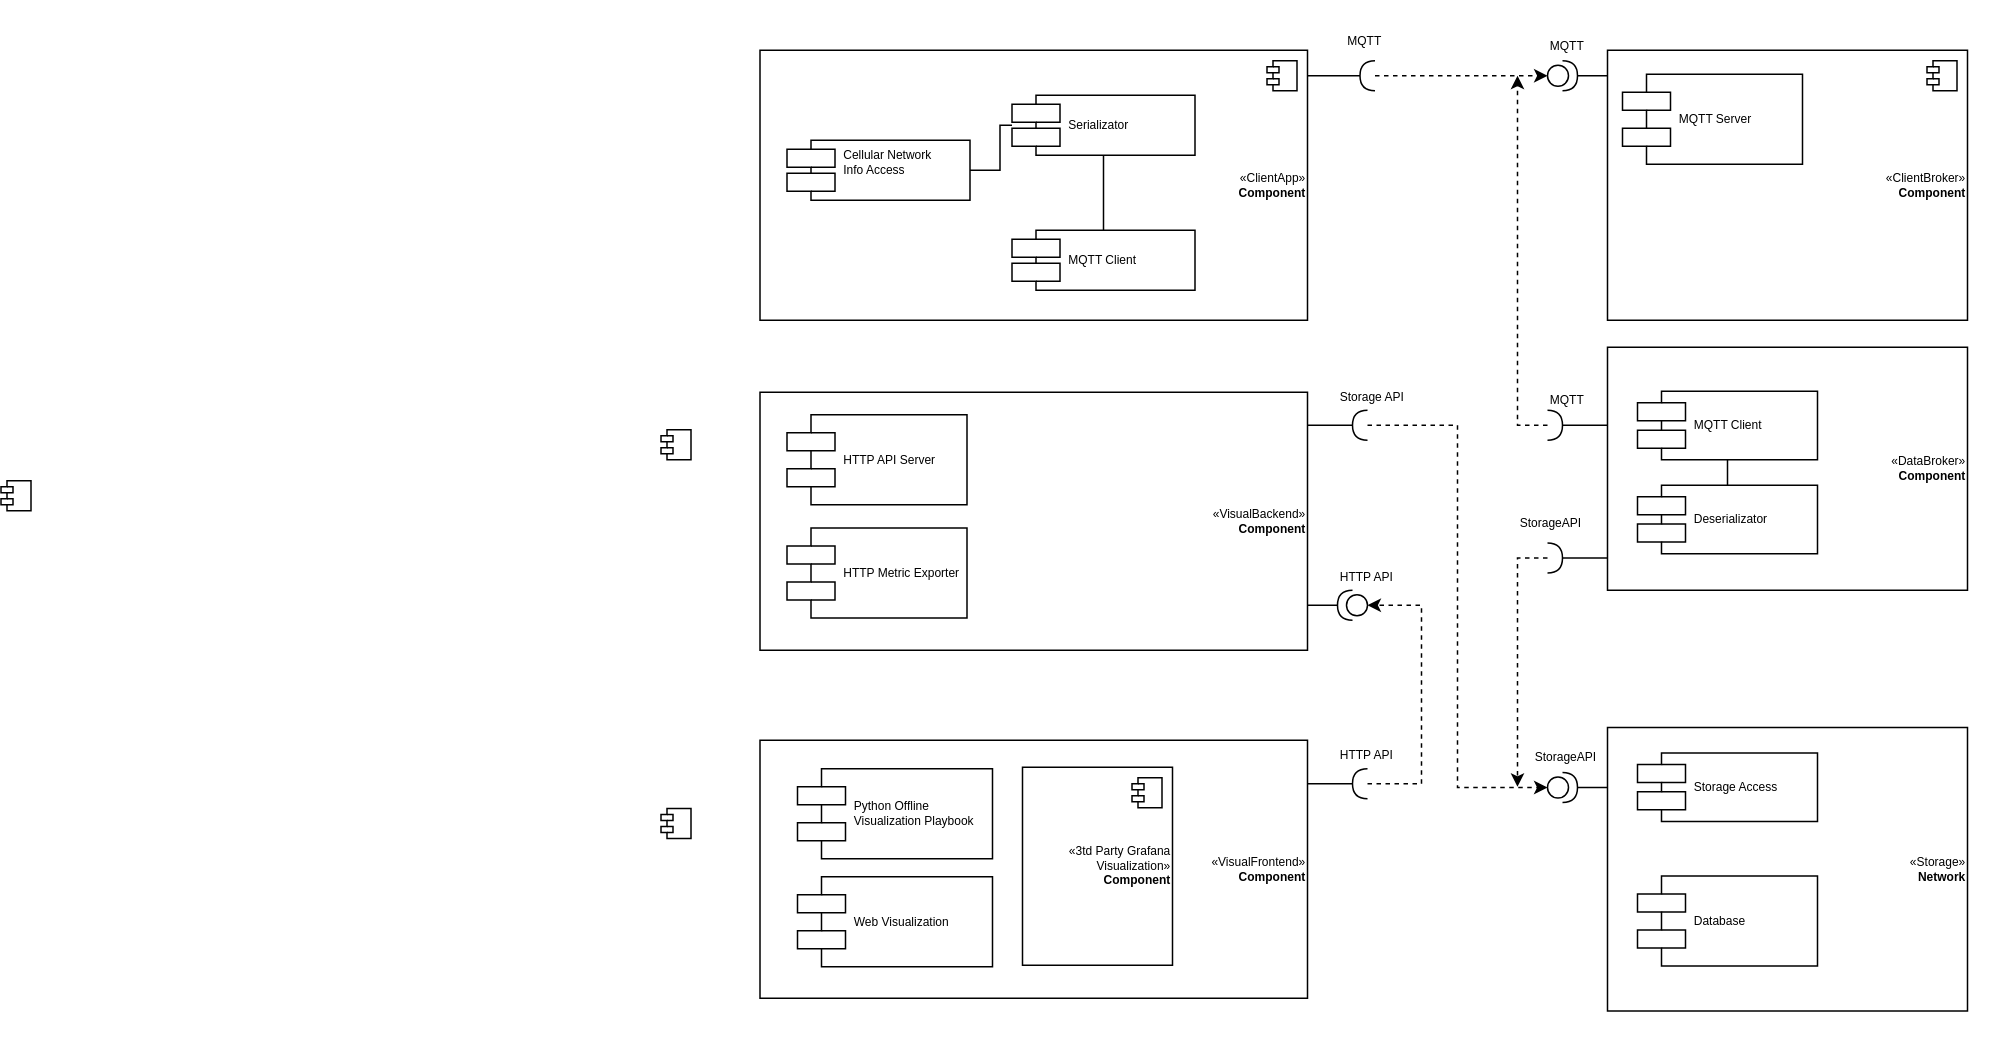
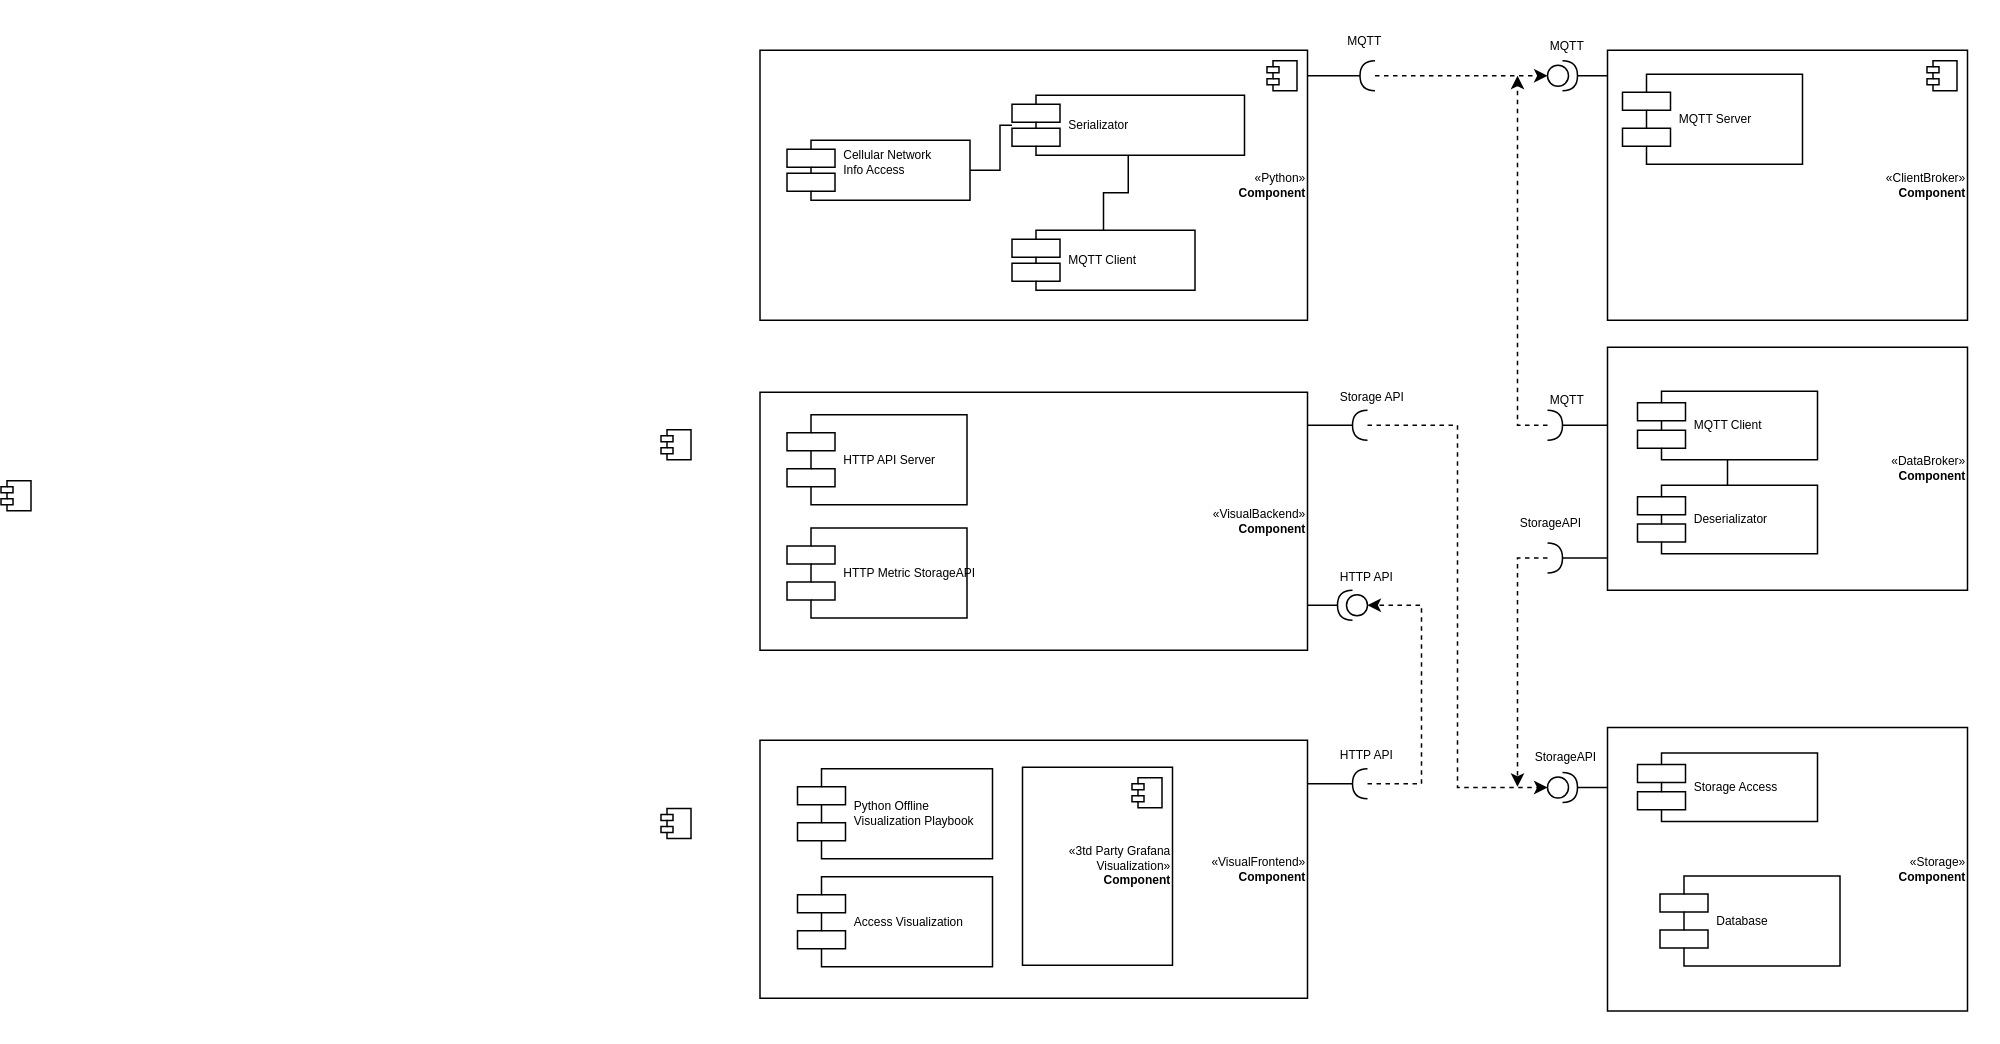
  <mxCell id="0" />
  <mxCell id="1" parent="0" />
  <mxCell id="2" value="" style="group" vertex="1" connectable="0" parent="1"><mxGeometry x="20" y="20" width="430" height="193" as="geometry" /></mxCell>
- <mxCell id="3" value="«ClientApp»&lt;br&gt;&lt;b&gt;Component&lt;/b&gt;" style="html=1;fontSize=8;align=right;" vertex="1" parent="2"><mxGeometry y="13" width="365" height="180" as="geometry" /></mxCell>
+ <mxCell id="3" value="«Python»&lt;br&gt;&lt;b&gt;Component&lt;/b&gt;" style="html=1;fontSize=8;align=right;" vertex="1" parent="2"><mxGeometry y="13" width="365" height="180" as="geometry" /></mxCell>
  <mxCell id="4" value="" style="shape=component;jettyWidth=8;jettyHeight=4;" vertex="1" parent="3"><mxGeometry x="1" width="20" height="20" relative="1" as="geometry"><mxPoint x="-27" y="7" as="offset" /></mxGeometry></mxCell>
  <mxCell id="5" style="edgeStyle=orthogonalEdgeStyle;rounded=0;orthogonalLoop=1;jettySize=auto;html=1;endArrow=none;endFill=0;fontSize=8;" edge="1" parent="3" source="6" target="9"><mxGeometry relative="1" as="geometry" /></mxCell>
- <mxCell id="6" value="Serializator" style="shape=component;align=left;spacingLeft=36;fontSize=8;" vertex="1" parent="3"><mxGeometry x="168" y="30" width="122" height="40" as="geometry" /></mxCell>
+ <mxCell id="6" value="Serializator" style="shape=component;align=left;spacingLeft=36;fontSize=8;" vertex="1" parent="3"><mxGeometry x="168" y="30" width="155" height="40" as="geometry" /></mxCell>
  <mxCell id="7" style="edgeStyle=orthogonalEdgeStyle;rounded=0;orthogonalLoop=1;jettySize=auto;html=1;endArrow=none;endFill=0;fontSize=8;" edge="1" parent="3" source="8" target="6"><mxGeometry relative="1" as="geometry" /></mxCell>
  <mxCell id="8" value="Cellular Network&#10;Info Access&#10;" style="shape=component;align=left;spacingLeft=36;fontSize=8;" vertex="1" parent="3"><mxGeometry x="18" y="60" width="122" height="40" as="geometry" /></mxCell>
  <mxCell id="9" value="MQTT Client" style="shape=component;align=left;spacingLeft=36;fontSize=8;" vertex="1" parent="3"><mxGeometry x="168" y="120" width="122" height="40" as="geometry" /></mxCell>
  <mxCell id="10" value="" style="group" vertex="1" connectable="0" parent="2"><mxGeometry x="390" width="40" height="40" as="geometry" /></mxCell>
  <mxCell id="11" value="" style="shape=requiredInterface;html=1;verticalLabelPosition=bottom;fontSize=8;align=right;direction=west;" vertex="1" parent="10"><mxGeometry x="10" y="20" width="10" height="20" as="geometry" /></mxCell>
  <mxCell id="12" value="MQTT" style="text;html=1;resizable=0;points=[];autosize=1;align=left;verticalAlign=top;spacingTop=-4;fontSize=8;" vertex="1" parent="10"><mxGeometry width="40" height="10" as="geometry" /></mxCell>
  <mxCell id="13" style="edgeStyle=orthogonalEdgeStyle;rounded=0;orthogonalLoop=1;jettySize=auto;html=1;entryX=1;entryY=0.5;entryDx=0;entryDy=0;entryPerimeter=0;endArrow=none;endFill=0;fontSize=8;" edge="1" parent="2" source="3" target="11"><mxGeometry relative="1" as="geometry"><Array as="points"><mxPoint x="370" y="30" /><mxPoint x="370" y="30" /></Array></mxGeometry></mxCell>
  <mxCell id="14" value="" style="group" vertex="1" connectable="0" parent="1"><mxGeometry x="545" y="23" width="280" height="190" as="geometry" /></mxCell>
  <mxCell id="15" value="«ClientBroker»&lt;br&gt;&lt;b&gt;Component&lt;/b&gt;" style="html=1;fontSize=8;align=right;" vertex="1" parent="14"><mxGeometry x="40" y="10" width="240" height="180" as="geometry" /></mxCell>
  <mxCell id="16" value="" style="shape=component;jettyWidth=8;jettyHeight=4;" vertex="1" parent="15"><mxGeometry x="1" width="20" height="20" relative="1" as="geometry"><mxPoint x="-27" y="7" as="offset" /></mxGeometry></mxCell>
  <mxCell id="17" value="MQTT Server" style="shape=component;align=left;spacingLeft=36;fontSize=8;" vertex="1" parent="15"><mxGeometry x="10" y="16" width="120" height="60" as="geometry" /></mxCell>
  <mxCell id="18" value="" style="shape=providedRequiredInterface;html=1;verticalLabelPosition=bottom;fontSize=8;align=right;" vertex="1" parent="14"><mxGeometry y="17" width="20" height="20" as="geometry" /></mxCell>
  <mxCell id="19" style="edgeStyle=orthogonalEdgeStyle;rounded=0;orthogonalLoop=1;jettySize=auto;html=1;endArrow=none;endFill=0;fontSize=8;" edge="1" parent="14" source="15" target="18"><mxGeometry relative="1" as="geometry"><Array as="points"><mxPoint x="30" y="27" /><mxPoint x="30" y="27" /></Array></mxGeometry></mxCell>
  <mxCell id="20" value="MQTT" style="text;html=1;resizable=0;points=[];autosize=1;align=left;verticalAlign=top;spacingTop=-4;fontSize=8;" vertex="1" parent="14"><mxGeometry width="40" height="10" as="geometry" /></mxCell>
  <mxCell id="21" style="edgeStyle=orthogonalEdgeStyle;rounded=0;orthogonalLoop=1;jettySize=auto;html=1;entryX=1;entryY=0.5;entryDx=0;entryDy=0;entryPerimeter=0;endArrow=none;endFill=0;fontSize=8;" edge="1" parent="1" source="22" target="24"><mxGeometry relative="1" as="geometry"><Array as="points"><mxPoint x="575" y="524.5" /><mxPoint x="575" y="524.5" /></Array></mxGeometry></mxCell>
- <mxCell id="22" value="«Storage»&lt;br&gt;&lt;b&gt;Network&lt;/b&gt;" style="html=1;fontSize=8;align=right;" vertex="1" parent="1"><mxGeometry x="585" y="484.5" width="240" height="189" as="geometry" /></mxCell>
+ <mxCell id="22" value="«Storage»&lt;br&gt;&lt;b&gt;Component&lt;/b&gt;" style="html=1;fontSize=8;align=right;" vertex="1" parent="1"><mxGeometry x="585" y="484.5" width="240" height="189" as="geometry" /></mxCell>
  <mxCell id="23" value="" style="group" vertex="1" connectable="0" parent="1"><mxGeometry x="535" y="496.5" width="60" height="38" as="geometry" /></mxCell>
  <mxCell id="24" value="" style="shape=providedRequiredInterface;html=1;verticalLabelPosition=bottom;fontSize=8;align=right;" vertex="1" parent="23"><mxGeometry x="10" y="18" width="20" height="20" as="geometry" /></mxCell>
  <mxCell id="25" value="StorageAPI" style="text;html=1;resizable=0;points=[];autosize=1;align=left;verticalAlign=top;spacingTop=-4;fontSize=8;" vertex="1" parent="23"><mxGeometry width="60" height="10" as="geometry" /></mxCell>
  <mxCell id="26" value="" style="shape=component;jettyWidth=8;jettyHeight=4;" vertex="1" parent="1"><mxGeometry x="1" width="20" height="20" relative="1" as="geometry"><mxPoint x="-46" y="538.5" as="offset" /></mxGeometry></mxCell>
  <mxCell id="27" style="edgeStyle=orthogonalEdgeStyle;rounded=0;orthogonalLoop=1;jettySize=auto;html=1;entryX=1;entryY=0.5;entryDx=0;entryDy=0;entryPerimeter=0;endArrow=none;endFill=0;fontSize=8;" edge="1" parent="1" source="29" target="49"><mxGeometry relative="1" as="geometry"><Array as="points"><mxPoint x="395" y="283" /><mxPoint x="395" y="283" /></Array></mxGeometry></mxCell>
  <mxCell id="28" style="edgeStyle=orthogonalEdgeStyle;rounded=0;orthogonalLoop=1;jettySize=auto;html=1;entryX=1;entryY=0.5;entryDx=0;entryDy=0;entryPerimeter=0;endArrow=none;endFill=0;fontSize=8;" edge="1" parent="1" source="29" target="50"><mxGeometry relative="1" as="geometry"><Array as="points"><mxPoint x="395" y="403" /><mxPoint x="395" y="403" /></Array></mxGeometry></mxCell>
  <mxCell id="29" value="«VisualBackend»&lt;br&gt;&lt;b&gt;Component&lt;/b&gt;" style="html=1;fontSize=8;align=right;" vertex="1" parent="1"><mxGeometry x="20" y="261" width="365" height="172" as="geometry" /></mxCell>
  <mxCell id="30" value="" style="shape=component;jettyWidth=8;jettyHeight=4;" vertex="1" parent="1"><mxGeometry x="1" width="20" height="20" relative="1" as="geometry"><mxPoint x="-486" y="320" as="offset" /></mxGeometry></mxCell>
- <mxCell id="31" value="Database" style="shape=component;align=left;spacingLeft=36;fontSize=8;" vertex="1" parent="1"><mxGeometry x="605" y="583.5" width="120" height="60" as="geometry" /></mxCell>
+ <mxCell id="31" value="Database" style="shape=component;align=left;spacingLeft=36;fontSize=8;" vertex="1" parent="1"><mxGeometry x="620" y="583.5" width="120" height="60" as="geometry" /></mxCell>
  <mxCell id="32" value="Storage Access" style="shape=component;align=left;spacingLeft=36;fontSize=8;" vertex="1" parent="1"><mxGeometry x="605" y="501.447" width="120" height="45.646" as="geometry" /></mxCell>
  <mxCell id="33" value="«DataBroker»&lt;br&gt;&lt;b&gt;Component&lt;/b&gt;" style="html=1;fontSize=8;align=right;" vertex="1" parent="1"><mxGeometry x="585" y="231" width="240" height="162" as="geometry" /></mxCell>
  <mxCell id="34" style="edgeStyle=orthogonalEdgeStyle;rounded=0;orthogonalLoop=1;jettySize=auto;html=1;dashed=1;endArrow=classic;endFill=1;fontSize=8;" edge="1" parent="1" source="35"><mxGeometry relative="1" as="geometry"><mxPoint x="525" y="50" as="targetPoint" /><Array as="points"><mxPoint x="525" y="283" /><mxPoint x="525" y="50" /></Array></mxGeometry></mxCell>
  <mxCell id="35" value="" style="shape=requiredInterface;html=1;verticalLabelPosition=bottom;fontSize=8;align=right;" vertex="1" parent="1"><mxGeometry x="545" y="273" width="10" height="20" as="geometry" /></mxCell>
  <mxCell id="36" style="edgeStyle=orthogonalEdgeStyle;rounded=0;orthogonalLoop=1;jettySize=auto;html=1;entryX=1;entryY=0.5;entryDx=0;entryDy=0;entryPerimeter=0;endArrow=none;endFill=0;fontSize=8;" edge="1" parent="1" source="33" target="35"><mxGeometry relative="1" as="geometry"><Array as="points"><mxPoint x="575" y="283" /><mxPoint x="575" y="283" /></Array></mxGeometry></mxCell>
  <mxCell id="37" value="MQTT" style="text;html=1;resizable=0;points=[];autosize=1;align=left;verticalAlign=top;spacingTop=-4;fontSize=8;" vertex="1" parent="1"><mxGeometry x="545" y="259" width="40" height="10" as="geometry" /></mxCell>
  <mxCell id="38" value="StorageAPI" style="text;html=1;resizable=0;points=[];autosize=1;align=left;verticalAlign=top;spacingTop=-4;fontSize=8;" vertex="1" parent="1"><mxGeometry x="525" y="341" width="60" height="10" as="geometry" /></mxCell>
  <mxCell id="39" style="edgeStyle=orthogonalEdgeStyle;rounded=0;orthogonalLoop=1;jettySize=auto;html=1;dashed=1;endArrow=classic;endFill=1;fontSize=8;" edge="1" parent="1" source="40"><mxGeometry relative="1" as="geometry"><mxPoint x="525" y="524" as="targetPoint" /><Array as="points"><mxPoint x="525" y="372" /><mxPoint x="525" y="524" /></Array></mxGeometry></mxCell>
  <mxCell id="40" value="" style="shape=requiredInterface;html=1;verticalLabelPosition=bottom;fontSize=8;align=right;" vertex="1" parent="1"><mxGeometry x="545" y="361.5" width="10" height="20" as="geometry" /></mxCell>
  <mxCell id="41" style="edgeStyle=orthogonalEdgeStyle;rounded=0;orthogonalLoop=1;jettySize=auto;html=1;entryX=1;entryY=0.5;entryDx=0;entryDy=0;entryPerimeter=0;endArrow=none;endFill=0;fontSize=8;" edge="1" parent="1" source="33" target="40"><mxGeometry relative="1" as="geometry"><mxPoint x="565" y="342" as="targetPoint" /><Array as="points"><mxPoint x="555" y="372" /></Array></mxGeometry></mxCell>
  <mxCell id="42" style="edgeStyle=orthogonalEdgeStyle;rounded=0;orthogonalLoop=1;jettySize=auto;html=1;entryX=0.5;entryY=0;entryDx=0;entryDy=0;endArrow=none;endFill=0;fontSize=8;" edge="1" parent="1" source="43" target="44"><mxGeometry relative="1" as="geometry" /></mxCell>
  <mxCell id="43" value="MQTT Client" style="shape=component;align=left;spacingLeft=36;fontSize=8;" vertex="1" parent="1"><mxGeometry x="605" y="260.347" width="120" height="45.646" as="geometry" /></mxCell>
  <mxCell id="44" value="Deserializator" style="shape=component;align=left;spacingLeft=36;fontSize=8;" vertex="1" parent="1"><mxGeometry x="605" y="322.947" width="120" height="45.646" as="geometry" /></mxCell>
  <mxCell id="45" value="" style="shape=component;jettyWidth=8;jettyHeight=4;" vertex="1" parent="1"><mxGeometry x="1" width="20" height="20" relative="1" as="geometry"><mxPoint x="-46" y="286" as="offset" /></mxGeometry></mxCell>
  <mxCell id="46" value="HTTP API Server" style="shape=component;align=left;spacingLeft=36;fontSize=8;" vertex="1" parent="1"><mxGeometry x="38" y="276" width="120" height="60" as="geometry" /></mxCell>
- <mxCell id="47" value="HTTP Metric Exporter" style="shape=component;align=left;spacingLeft=36;fontSize=8;" vertex="1" parent="1"><mxGeometry x="38" y="351.5" width="120" height="60" as="geometry" /></mxCell>
+ <mxCell id="47" value="HTTP Metric StorageAPI" style="shape=component;align=left;spacingLeft=36;fontSize=8;" vertex="1" parent="1"><mxGeometry x="38" y="351.5" width="120" height="60" as="geometry" /></mxCell>
  <mxCell id="48" style="edgeStyle=orthogonalEdgeStyle;rounded=0;orthogonalLoop=1;jettySize=auto;html=1;entryX=0;entryY=0.5;entryDx=0;entryDy=0;entryPerimeter=0;dashed=1;endArrow=classic;endFill=1;fontSize=8;" edge="1" parent="1" source="49" target="24"><mxGeometry relative="1" as="geometry" /></mxCell>
  <mxCell id="49" value="" style="shape=requiredInterface;html=1;verticalLabelPosition=bottom;fontSize=8;align=right;direction=west;" vertex="1" parent="1"><mxGeometry x="415" y="273" width="10" height="20" as="geometry" /></mxCell>
  <mxCell id="50" value="" style="shape=providedRequiredInterface;html=1;verticalLabelPosition=bottom;fontSize=8;align=right;direction=west;" vertex="1" parent="1"><mxGeometry x="405" y="393" width="20" height="20" as="geometry" /></mxCell>
  <mxCell id="51" style="edgeStyle=orthogonalEdgeStyle;rounded=0;orthogonalLoop=1;jettySize=auto;html=1;entryX=1;entryY=0.5;entryDx=0;entryDy=0;entryPerimeter=0;endArrow=none;endFill=0;fontSize=8;" edge="1" parent="1" source="52" target="56"><mxGeometry relative="1" as="geometry"><Array as="points"><mxPoint x="395" y="522" /><mxPoint x="395" y="522" /></Array></mxGeometry></mxCell>
  <mxCell id="52" value="«VisualFrontend»&lt;br&gt;&lt;b&gt;Component&lt;/b&gt;" style="html=1;fontSize=8;align=right;" vertex="1" parent="1"><mxGeometry x="20" y="493" width="365" height="172" as="geometry" /></mxCell>
  <mxCell id="53" value="HTTP API" style="text;html=1;resizable=0;points=[];autosize=1;align=left;verticalAlign=top;spacingTop=-4;fontSize=8;" vertex="1" parent="1"><mxGeometry x="405" y="376.5" width="50" height="10" as="geometry" /></mxCell>
  <mxCell id="54" value="Storage API" style="text;html=1;resizable=0;points=[];autosize=1;align=left;verticalAlign=top;spacingTop=-4;fontSize=8;" vertex="1" parent="1"><mxGeometry x="405" y="257" width="60" height="10" as="geometry" /></mxCell>
  <mxCell id="55" style="edgeStyle=orthogonalEdgeStyle;rounded=0;orthogonalLoop=1;jettySize=auto;html=1;entryX=0;entryY=0.5;entryDx=0;entryDy=0;entryPerimeter=0;dashed=1;endArrow=classic;endFill=1;fontSize=8;" edge="1" parent="1" source="56" target="50"><mxGeometry relative="1" as="geometry"><Array as="points"><mxPoint x="461" y="522" /><mxPoint x="461" y="403" /></Array></mxGeometry></mxCell>
  <mxCell id="56" value="" style="shape=requiredInterface;html=1;verticalLabelPosition=bottom;fontSize=8;align=right;direction=west;" vertex="1" parent="1"><mxGeometry x="415" y="512" width="10" height="20" as="geometry" /></mxCell>
  <mxCell id="57" value="HTTP API" style="text;html=1;resizable=0;points=[];autosize=1;align=left;verticalAlign=top;spacingTop=-4;fontSize=8;" vertex="1" parent="1"><mxGeometry x="405" y="496" width="50" height="10" as="geometry" /></mxCell>
  <mxCell id="58" value="Python Offline&#10;Visualization Playbook" style="shape=component;align=left;spacingLeft=36;fontSize=8;" vertex="1" parent="1"><mxGeometry x="45" y="512" width="130" height="60" as="geometry" /></mxCell>
- <mxCell id="59" value="Web Visualization" style="shape=component;align=left;spacingLeft=36;fontSize=8;" vertex="1" parent="1"><mxGeometry x="45" y="584" width="130" height="60" as="geometry" /></mxCell>
+ <mxCell id="59" value="Access Visualization" style="shape=component;align=left;spacingLeft=36;fontSize=8;" vertex="1" parent="1"><mxGeometry x="45" y="584" width="130" height="60" as="geometry" /></mxCell>
  <mxCell id="60" value="«3td Party Grafana&lt;br&gt;Visualization»&lt;br&gt;&lt;b&gt;Component&lt;/b&gt;" style="html=1;fontSize=8;align=right;" vertex="1" parent="1"><mxGeometry x="195" y="511" width="100" height="132" as="geometry" /></mxCell>
  <mxCell id="61" value="" style="shape=component;jettyWidth=8;jettyHeight=4;" vertex="1" parent="60"><mxGeometry x="1" width="20" height="20" relative="1" as="geometry"><mxPoint x="-27" y="7" as="offset" /></mxGeometry></mxCell>
  <mxCell id="62" style="edgeStyle=orthogonalEdgeStyle;rounded=0;orthogonalLoop=1;jettySize=auto;html=1;endArrow=classic;endFill=1;fontSize=8;dashed=1;" edge="1" parent="1" source="11" target="18"><mxGeometry relative="1" as="geometry" /></mxCell>
